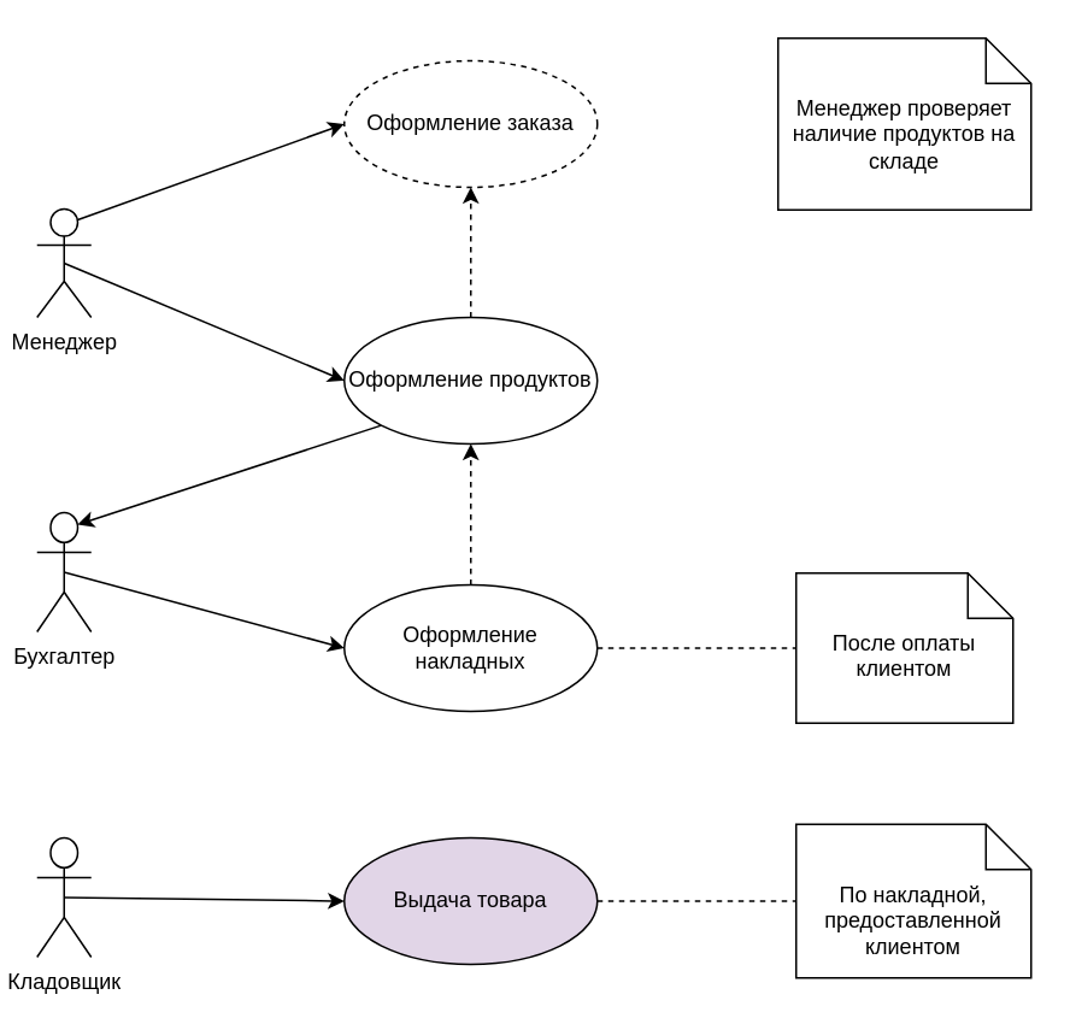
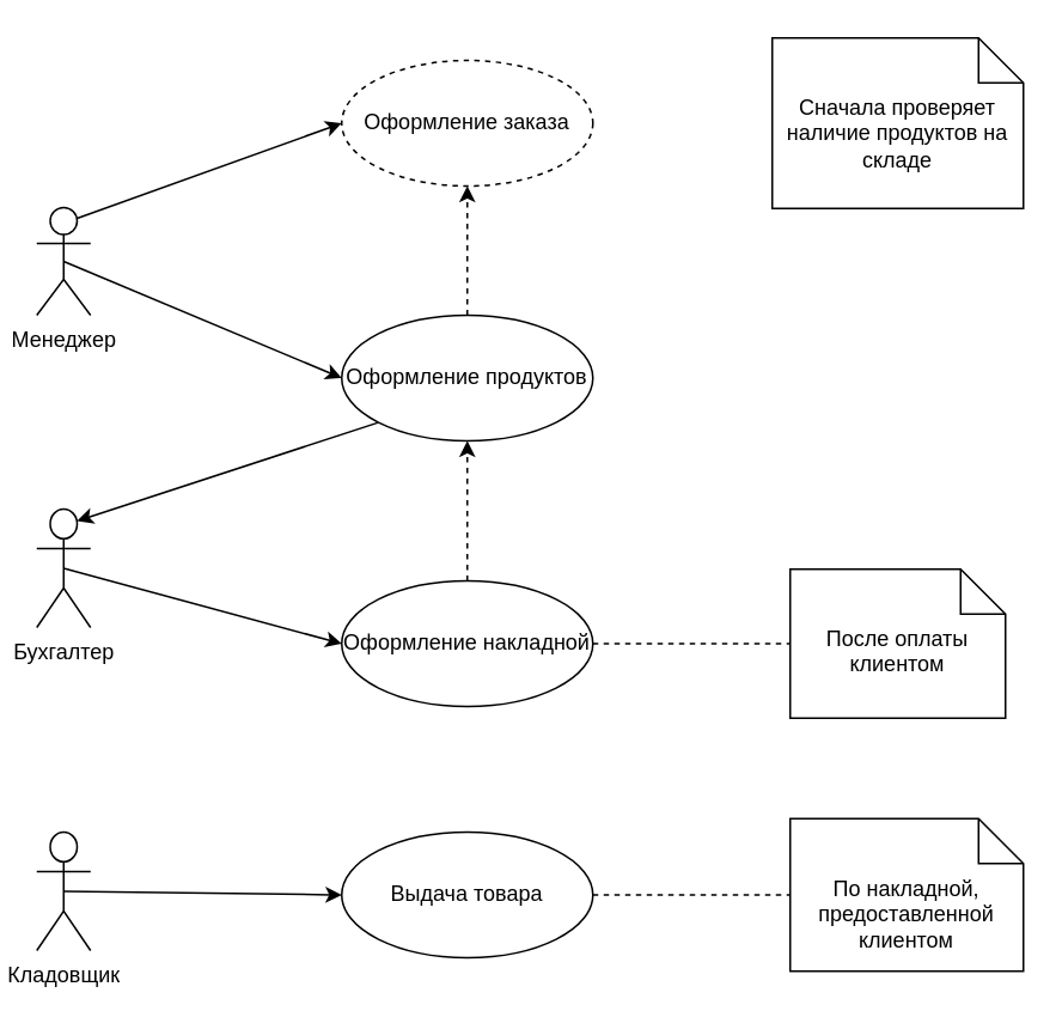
  <mxCell id="0" />
  <mxCell id="1" parent="0" />
  <mxCell id="2" style="orthogonalLoop=1;jettySize=auto;html=1;exitX=0.75;exitY=0.1;exitDx=0;exitDy=0;exitPerimeter=0;entryX=0;entryY=0.5;entryDx=0;entryDy=0;rounded=0;" parent="1" source="4" target="9" edge="1"><mxGeometry relative="1" as="geometry" /></mxCell>
  <mxCell id="3" style="rounded=0;orthogonalLoop=1;jettySize=auto;html=1;exitX=0.5;exitY=0.5;exitDx=0;exitDy=0;exitPerimeter=0;entryX=0;entryY=0.5;entryDx=0;entryDy=0;" parent="1" source="4" target="12" edge="1"><mxGeometry relative="1" as="geometry" /></mxCell>
  <mxCell id="4" value="Менеджер" style="shape=umlActor;verticalLabelPosition=bottom;verticalAlign=top;html=1;" parent="1" vertex="1"><mxGeometry x="20" y="115" width="30" height="60" as="geometry" /></mxCell>
  <mxCell id="5" style="edgeStyle=none;rounded=0;orthogonalLoop=1;jettySize=auto;html=1;exitX=0.5;exitY=0.5;exitDx=0;exitDy=0;exitPerimeter=0;entryX=0;entryY=0.5;entryDx=0;entryDy=0;" parent="1" source="6" target="15" edge="1"><mxGeometry relative="1" as="geometry" /></mxCell>
  <mxCell id="6" value="Бухгалтер" style="shape=umlActor;verticalLabelPosition=bottom;verticalAlign=top;html=1;" parent="1" vertex="1"><mxGeometry x="20" y="283" width="30" height="66" as="geometry" /></mxCell>
  <mxCell id="7" style="edgeStyle=none;rounded=0;orthogonalLoop=1;jettySize=auto;html=1;exitX=0.5;exitY=0.5;exitDx=0;exitDy=0;exitPerimeter=0;entryX=0;entryY=0.5;entryDx=0;entryDy=0;" parent="1" source="8" target="17" edge="1"><mxGeometry relative="1" as="geometry" /></mxCell>
  <mxCell id="8" value="Кладовщик" style="shape=umlActor;verticalLabelPosition=bottom;verticalAlign=top;html=1;" parent="1" vertex="1"><mxGeometry x="20" y="463" width="30" height="66" as="geometry" /></mxCell>
  <mxCell id="9" value="Оформление заказа" style="ellipse;whiteSpace=wrap;html=1;dashed=1;" parent="1" vertex="1"><mxGeometry x="190" y="33" width="140" height="70" as="geometry" /></mxCell>
  <mxCell id="10" style="edgeStyle=none;rounded=0;orthogonalLoop=1;jettySize=auto;html=1;exitX=0.5;exitY=0;exitDx=0;exitDy=0;entryX=0.5;entryY=1;entryDx=0;entryDy=0;dashed=1;" parent="1" source="12" target="9" edge="1"><mxGeometry relative="1" as="geometry" /></mxCell>
  <mxCell id="11" style="edgeStyle=none;rounded=0;orthogonalLoop=1;jettySize=auto;html=1;exitX=0;exitY=1;exitDx=0;exitDy=0;entryX=0.75;entryY=0.1;entryDx=0;entryDy=0;entryPerimeter=0;" parent="1" source="12" target="6" edge="1"><mxGeometry relative="1" as="geometry" /></mxCell>
  <mxCell id="12" value="Оформление продуктов" style="ellipse;whiteSpace=wrap;html=1;" parent="1" vertex="1"><mxGeometry x="190" y="175" width="140" height="70" as="geometry" /></mxCell>
  <mxCell id="13" style="edgeStyle=none;rounded=0;orthogonalLoop=1;jettySize=auto;html=1;exitX=0.5;exitY=0;exitDx=0;exitDy=0;entryX=0.5;entryY=1;entryDx=0;entryDy=0;dashed=1;" parent="1" source="15" target="12" edge="1"><mxGeometry relative="1" as="geometry" /></mxCell>
  <mxCell id="14" style="edgeStyle=none;rounded=0;orthogonalLoop=1;jettySize=auto;html=1;exitX=1;exitY=0.5;exitDx=0;exitDy=0;entryX=0;entryY=0.5;entryDx=0;entryDy=0;entryPerimeter=0;dashed=1;endArrow=none;endFill=0;" parent="1" source="15" target="19" edge="1"><mxGeometry relative="1" as="geometry" /></mxCell>
- <mxCell id="15" value="Оформление накладных" style="ellipse;whiteSpace=wrap;html=1;" parent="1" vertex="1"><mxGeometry x="190" y="323" width="140" height="70" as="geometry" /></mxCell>
+ <mxCell id="15" value="Оформление накладной" style="ellipse;whiteSpace=wrap;html=1;" parent="1" vertex="1"><mxGeometry x="190" y="323" width="140" height="70" as="geometry" /></mxCell>
  <mxCell id="16" style="edgeStyle=none;rounded=0;orthogonalLoop=1;jettySize=auto;html=1;exitX=1;exitY=0.5;exitDx=0;exitDy=0;entryX=0;entryY=0.5;entryDx=0;entryDy=0;entryPerimeter=0;dashed=1;endArrow=none;endFill=0;" parent="1" source="17" target="20" edge="1"><mxGeometry relative="1" as="geometry" /></mxCell>
- <mxCell id="17" value="Выдача товара" style="ellipse;whiteSpace=wrap;html=1;fillColor=#e1d5e7;" parent="1" vertex="1"><mxGeometry x="190" y="463" width="140" height="70" as="geometry" /></mxCell>
- <mxCell id="18" value="Менеджер проверяет наличие продуктов на складе" style="shape=note2;boundedLbl=1;whiteSpace=wrap;html=1;size=25;verticalAlign=top;align=center;rounded=0;shadow=0;glass=0;sketch=0;strokeColor=#000000;" parent="1" vertex="1"><mxGeometry x="430" y="20.5" width="140" height="95" as="geometry" /></mxCell>
+ <mxCell id="17" value="Выдача товара" style="ellipse;whiteSpace=wrap;html=1;" parent="1" vertex="1"><mxGeometry x="190" y="463" width="140" height="70" as="geometry" /></mxCell>
+ <mxCell id="18" value="Сначала проверяет наличие продуктов на складе" style="shape=note2;boundedLbl=1;whiteSpace=wrap;html=1;size=25;verticalAlign=top;align=center;rounded=0;shadow=0;glass=0;sketch=0;strokeColor=#000000;" parent="1" vertex="1"><mxGeometry x="430" y="20.5" width="140" height="95" as="geometry" /></mxCell>
  <mxCell id="19" value="После оплаты клиентом" style="shape=note2;boundedLbl=1;whiteSpace=wrap;html=1;size=25;verticalAlign=top;align=center;rounded=0;shadow=0;glass=0;sketch=0;strokeColor=#000000;" parent="1" vertex="1"><mxGeometry x="440" y="316.5" width="120" height="83" as="geometry" /></mxCell>
  <mxCell id="20" value="По накладной, предоставленной клиентом" style="shape=note2;boundedLbl=1;whiteSpace=wrap;html=1;size=25;verticalAlign=top;align=center;rounded=0;shadow=0;glass=0;sketch=0;strokeColor=#000000;" parent="1" vertex="1"><mxGeometry x="440" y="455.5" width="130" height="85" as="geometry" /></mxCell>
